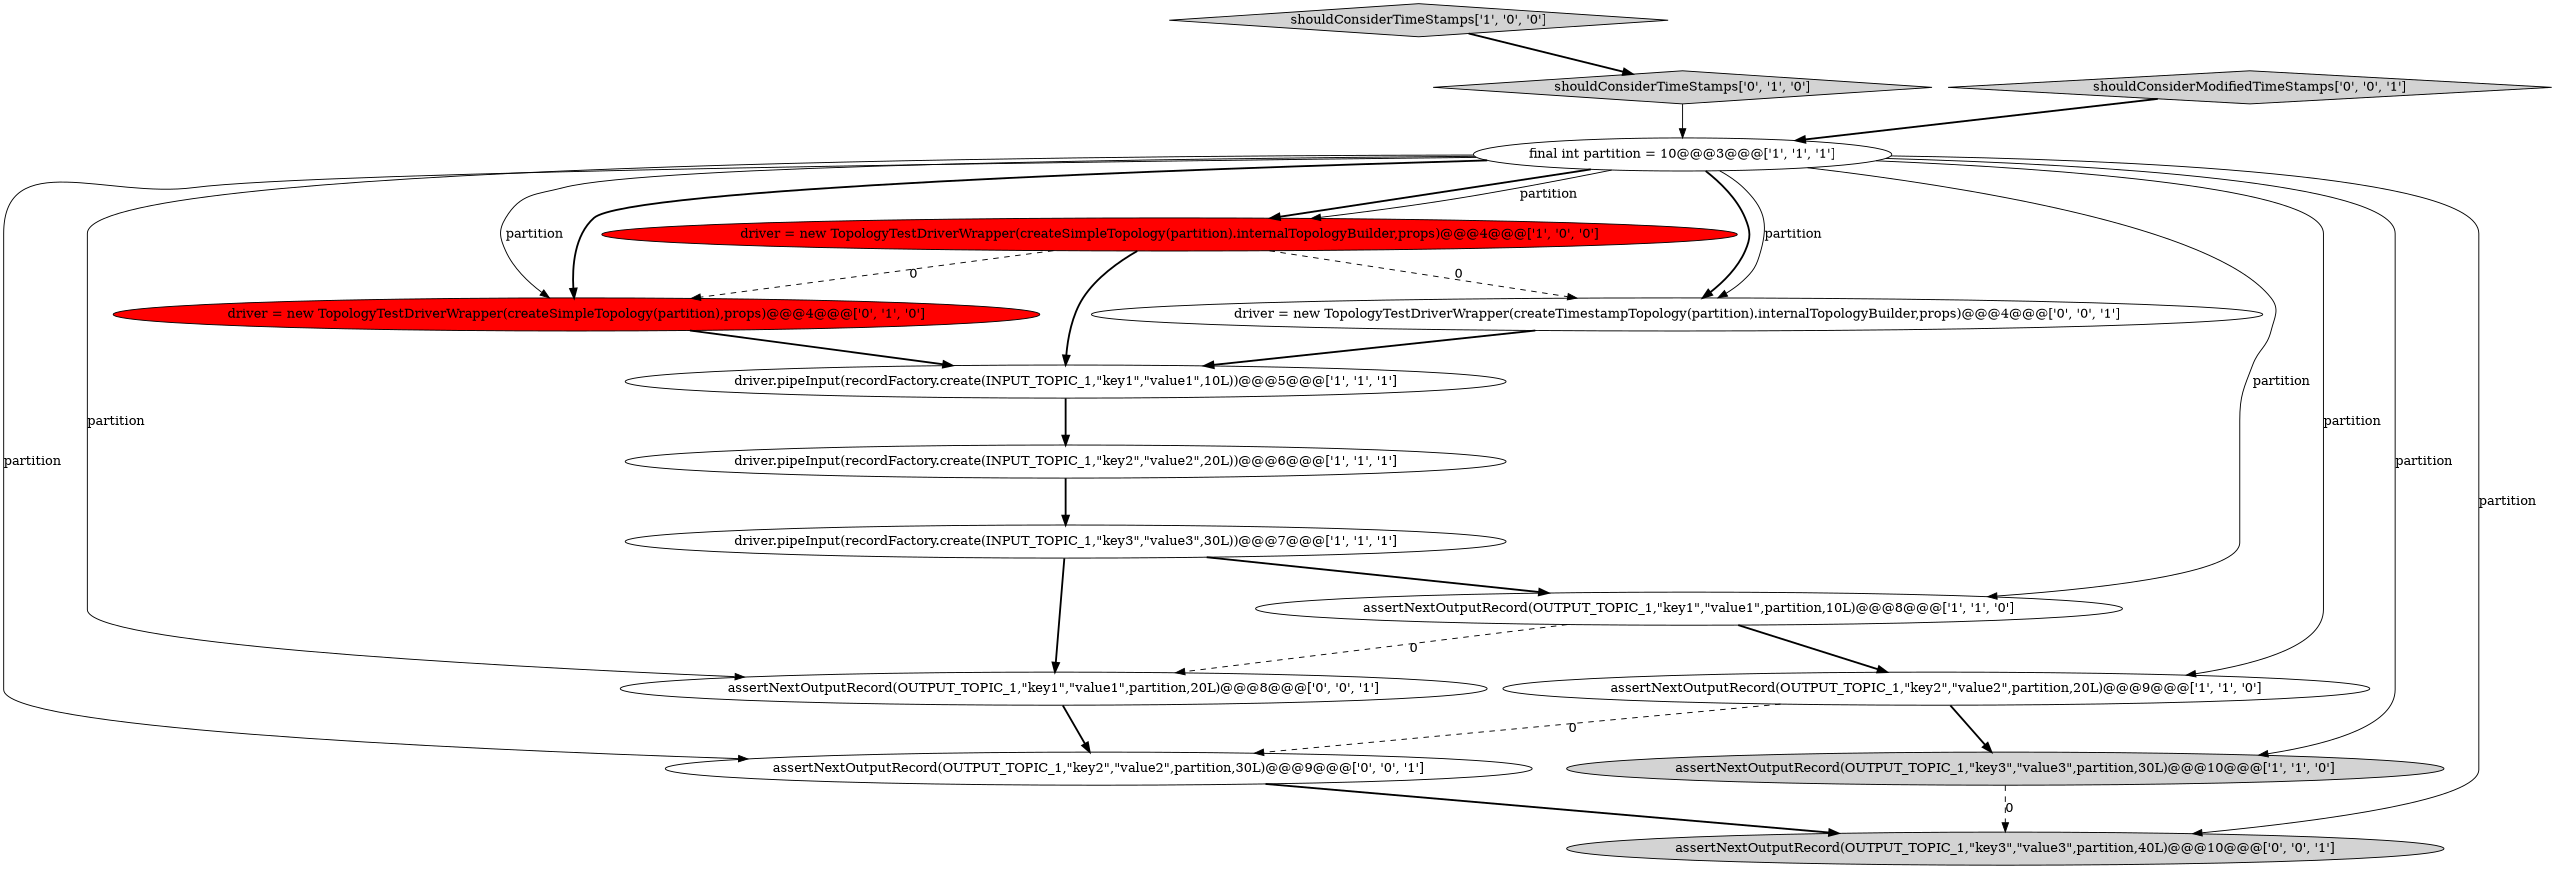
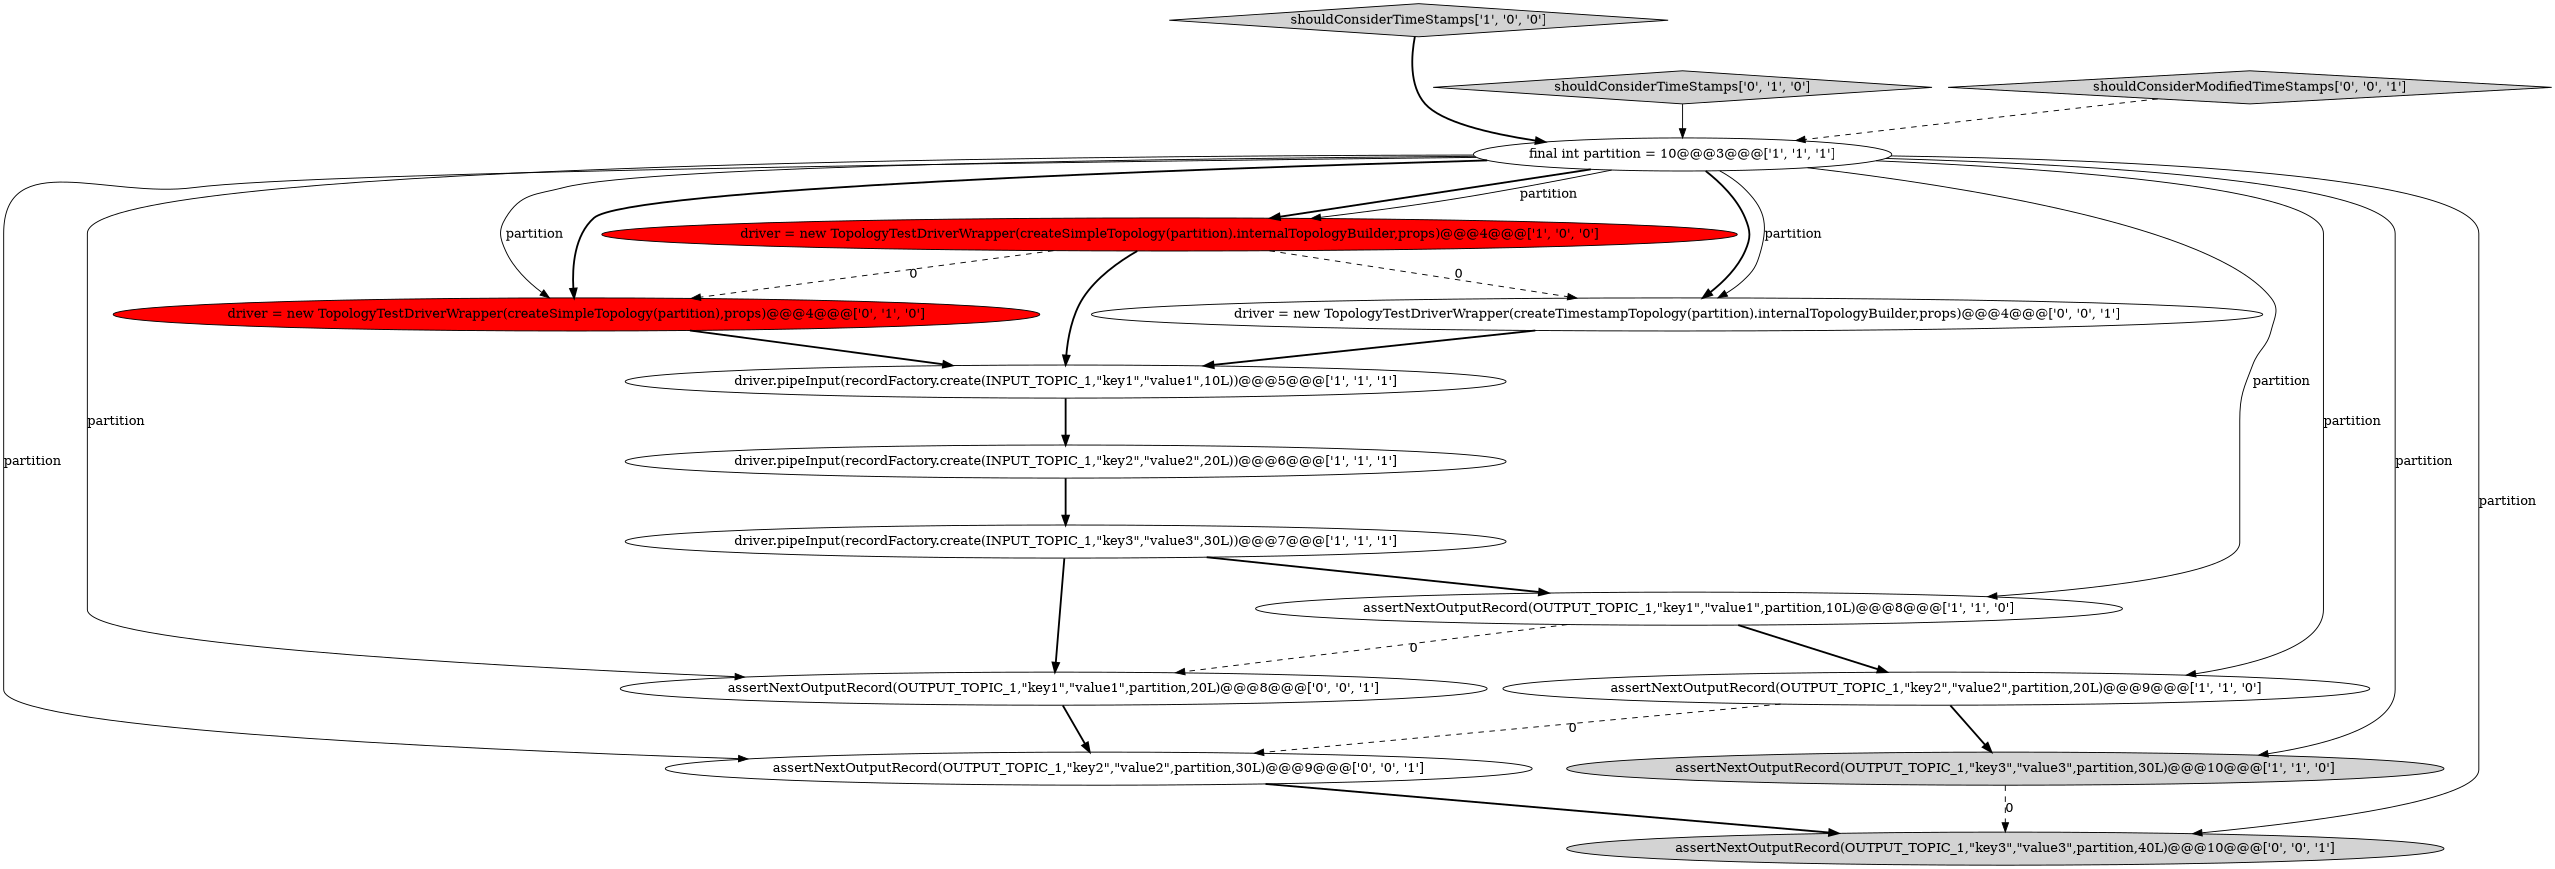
  digraph {
    node [fillcolor=white shape=ellipse style=filled]
    edge [style=bold]
    n1 [label="driver.pipeInput(recordFactory.create(INPUT_TOPIC_1,\"key3\",\"value3\",30L))@@@7@@@['1', '1', '1']"]
    n2 [label="assertNextOutputRecord(OUTPUT_TOPIC_1,\"key1\",\"value1\",partition,20L)@@@8@@@['0', '0', '1']"]
    n3 [label="assertNextOutputRecord(OUTPUT_TOPIC_1,\"key1\",\"value1\",partition,10L)@@@8@@@['1', '1', '0']"]
    n4 [label="assertNextOutputRecord(OUTPUT_TOPIC_1,\"key2\",\"value2\",partition,30L)@@@9@@@['0', '0', '1']"]
    n5 [label="assertNextOutputRecord(OUTPUT_TOPIC_1,\"key2\",\"value2\",partition,20L)@@@9@@@['1', '1', '0']"]
    n6 [fillcolor=lightgray label="assertNextOutputRecord(OUTPUT_TOPIC_1,\"key3\",\"value3\",partition,40L)@@@10@@@['0', '0', '1']"]
    n7 [fillcolor=lightgray label="shouldConsiderTimeStamps['1', '0', '0']" shape=diamond]
    n8 [label="final int partition = 10@@@3@@@['1', '1', '1']"]
    n9 [fillcolor=lightgray label="assertNextOutputRecord(OUTPUT_TOPIC_1,\"key3\",\"value3\",partition,30L)@@@10@@@['1', '1', '0']"]
    n10 [fillcolor=red label="driver = new TopologyTestDriverWrapper(createSimpleTopology(partition),props)@@@4@@@['0', '1', '0']"]
    n11 [fillcolor=red label="driver = new TopologyTestDriverWrapper(createSimpleTopology(partition).internalTopologyBuilder,props)@@@4@@@['1', '0', '0']"]
    n12 [label="driver = new TopologyTestDriverWrapper(createTimestampTopology(partition).internalTopologyBuilder,props)@@@4@@@['0', '0', '1']"]
    n13 [fillcolor=lightgray label="shouldConsiderTimeStamps['0', '1', '0']" shape=diamond]
    n14 [label="driver.pipeInput(recordFactory.create(INPUT_TOPIC_1,\"key1\",\"value1\",10L))@@@5@@@['1', '1', '1']"]
    n15 [label="driver.pipeInput(recordFactory.create(INPUT_TOPIC_1,\"key2\",\"value2\",20L))@@@6@@@['1', '1', '1']"]
    n16 [fillcolor=lightgray label="shouldConsiderModifiedTimeStamps['0', '0', '1']" shape=diamond]
    n1 -> n2
    n1 -> n3
    n2 -> n4
    n3 -> n2 [label=0 style=dashed]
    n3 -> n5
    n4 -> n6
    n5 -> n4 [label=0 style=dashed]
    n5 -> n9
-   n7 -> n13
+   n7 -> n8
    n8 -> n2 [label=partition style=solid]
    n8 -> n3 [label=partition style=solid]
    n8 -> n4 [label=partition style=solid]
    n8 -> n5 [label=partition style=solid]
    n8 -> n6 [label=partition style=solid]
    n8 -> n9 [label=partition style=solid]
    n8 -> n10 [label=partition style=solid]
    n8 -> n10
    n8 -> n11
    n8 -> n11 [label=partition style=solid]
    n8 -> n12
    n8 -> n12 [label=partition style=solid]
    n9 -> n6 [label=0 style=dashed]
    n10 -> n14
    n11 -> n10 [label=0 style=dashed]
    n11 -> n12 [label=0 style=dashed]
    n11 -> n14
    n12 -> n14
    n13 -> n8 [style=solid]
    n14 -> n15
    n15 -> n1
-   n16 -> n8
+   n16 -> n8 [style=dashed]
  }
